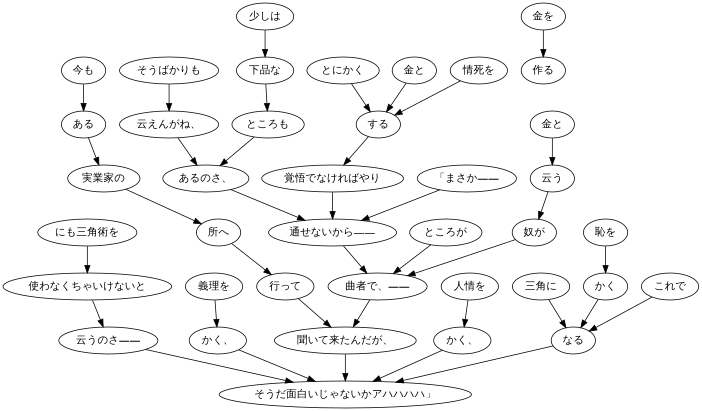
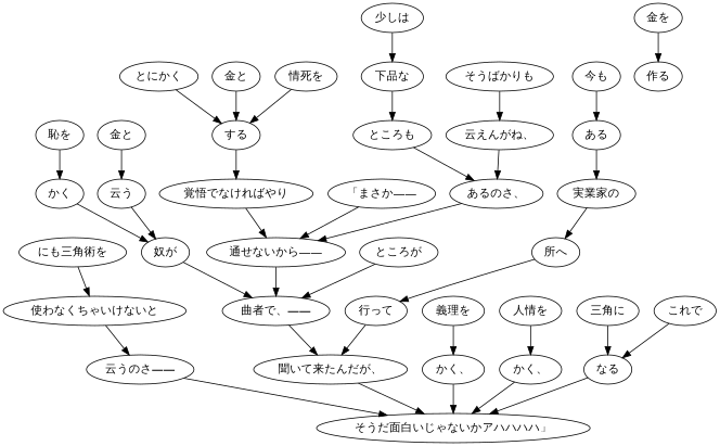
  digraph {
    n1 [label="「まさか——"]
    n2 [label="通せないから——"]
    n3 [label="曲者で、——"]
    n4 [label="そうばかりも"]
    n5 [label="云えんがね、"]
    n6 [label="あるのさ、"]
    n7 [label="少しは"]
    n8 [label="下品な"]
    n9 [label="ところも"]
    n10 [label="とにかく"]
    n11 [label="する"]
    n12 [label="覚悟でなければやり"]
    n13 [label="金と"]
    n14 [label="情死を"]
    n15 [label="聞いて来たんだが、"]
    n16 [label="ところが"]
    n17 [label="金と"]
    n18 [label="云う"]
    n19 [label="奴が"]
    n20 [label="そうだ面白いじゃないかアハハハハ」"]
    n21 [label="今も"]
    n22 [label="ある"]
    n23 [label="実業家の"]
    n24 [label="所へ"]
    n25 [label="行って"]
    n26 [label="金を"]
    n27 [label="作る"]
    n28 [label="にも三角術を"]
    n29 [label="使わなくちゃいけないと"]
    n30 [label="云うのさ——"]
    n31 [label="義理を"]
    n32 [label="かく、"]
    n33 [label="人情を"]
    n34 [label="かく、"]
    n35 [label="恥を"]
    n36 [label="かく"]
    n37 [label="なる"]
    n38 [label="これで"]
    n39 [label="三角に"]
    n1 -> n2
    n2 -> n3
    n3 -> n15
    n4 -> n5
    n5 -> n6
    n6 -> n2
    n7 -> n8
    n8 -> n9
    n9 -> n6
    n10 -> n11
    n11 -> n12
    n12 -> n2
    n13 -> n11
    n14 -> n11
    n15 -> n20
    n16 -> n3
    n17 -> n18
    n18 -> n19
    n19 -> n3
    n21 -> n22
    n22 -> n23
    n23 -> n24
    n24 -> n25
    n25 -> n15
    n26 -> n27
    n28 -> n29
    n29 -> n30
    n30 -> n20
    n31 -> n32
    n32 -> n20
    n33 -> n34
    n34 -> n20
    n35 -> n36
-   n36 -> n37
+   n36 -> n19
    n37 -> n20
    n38 -> n37
    n39 -> n37
  }
